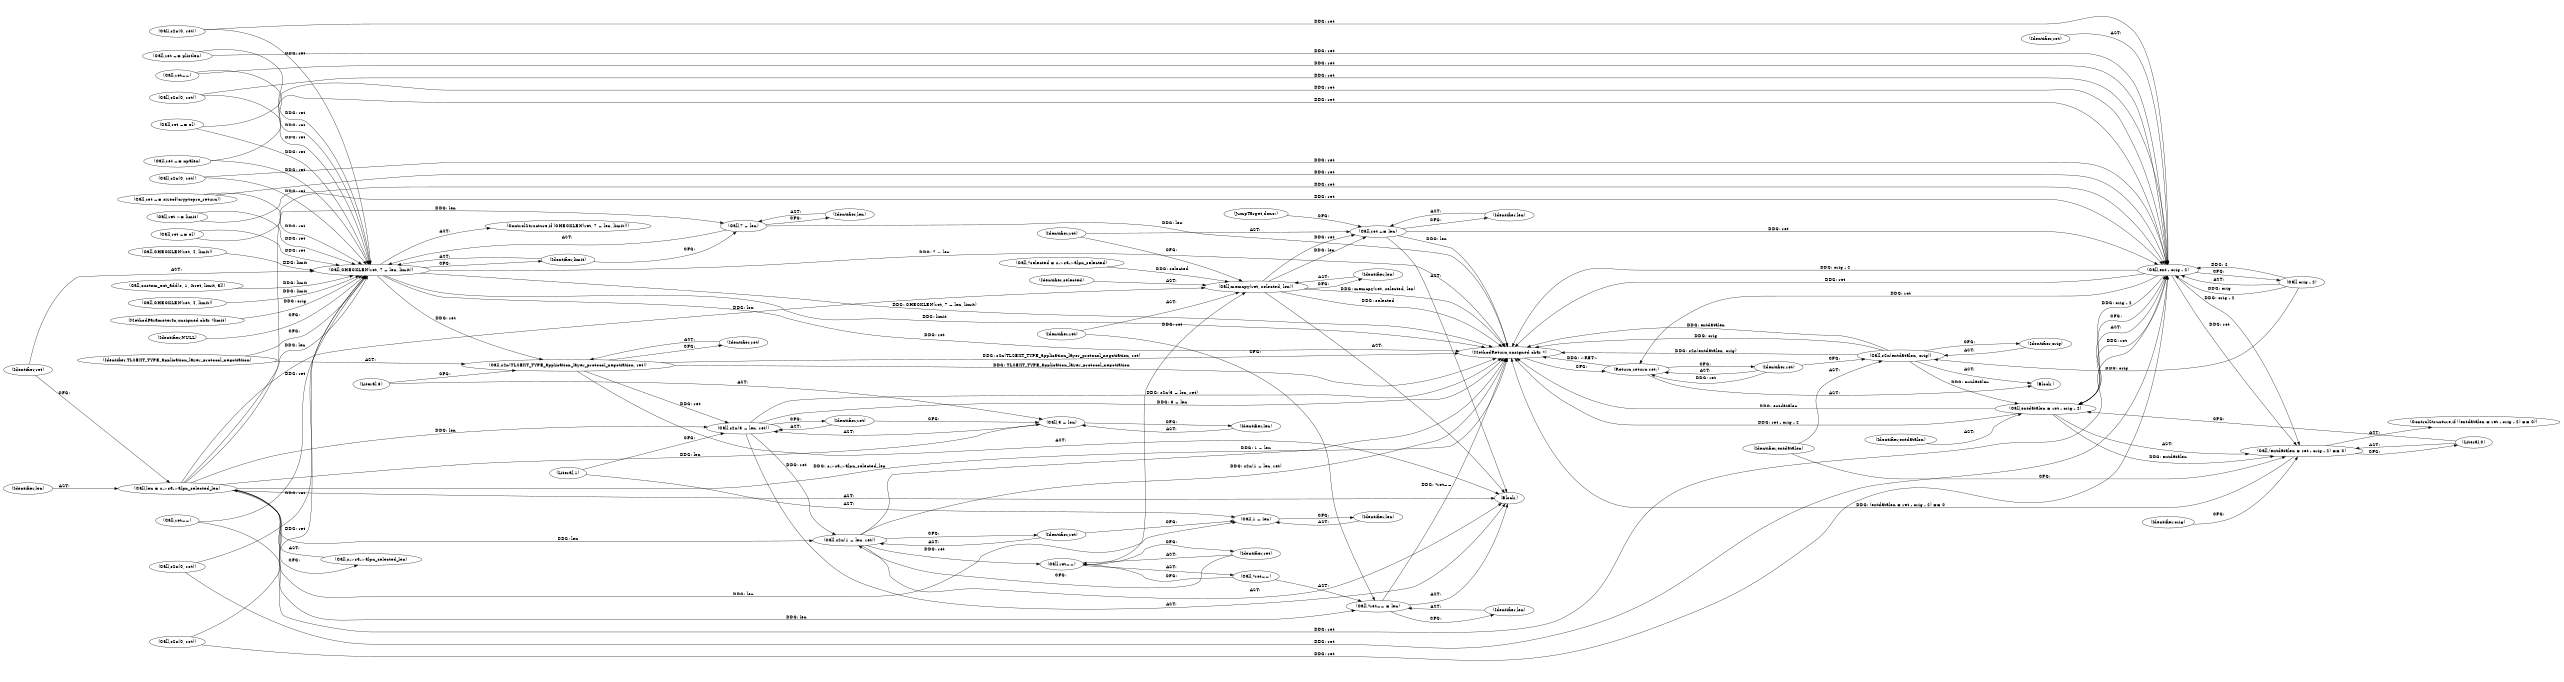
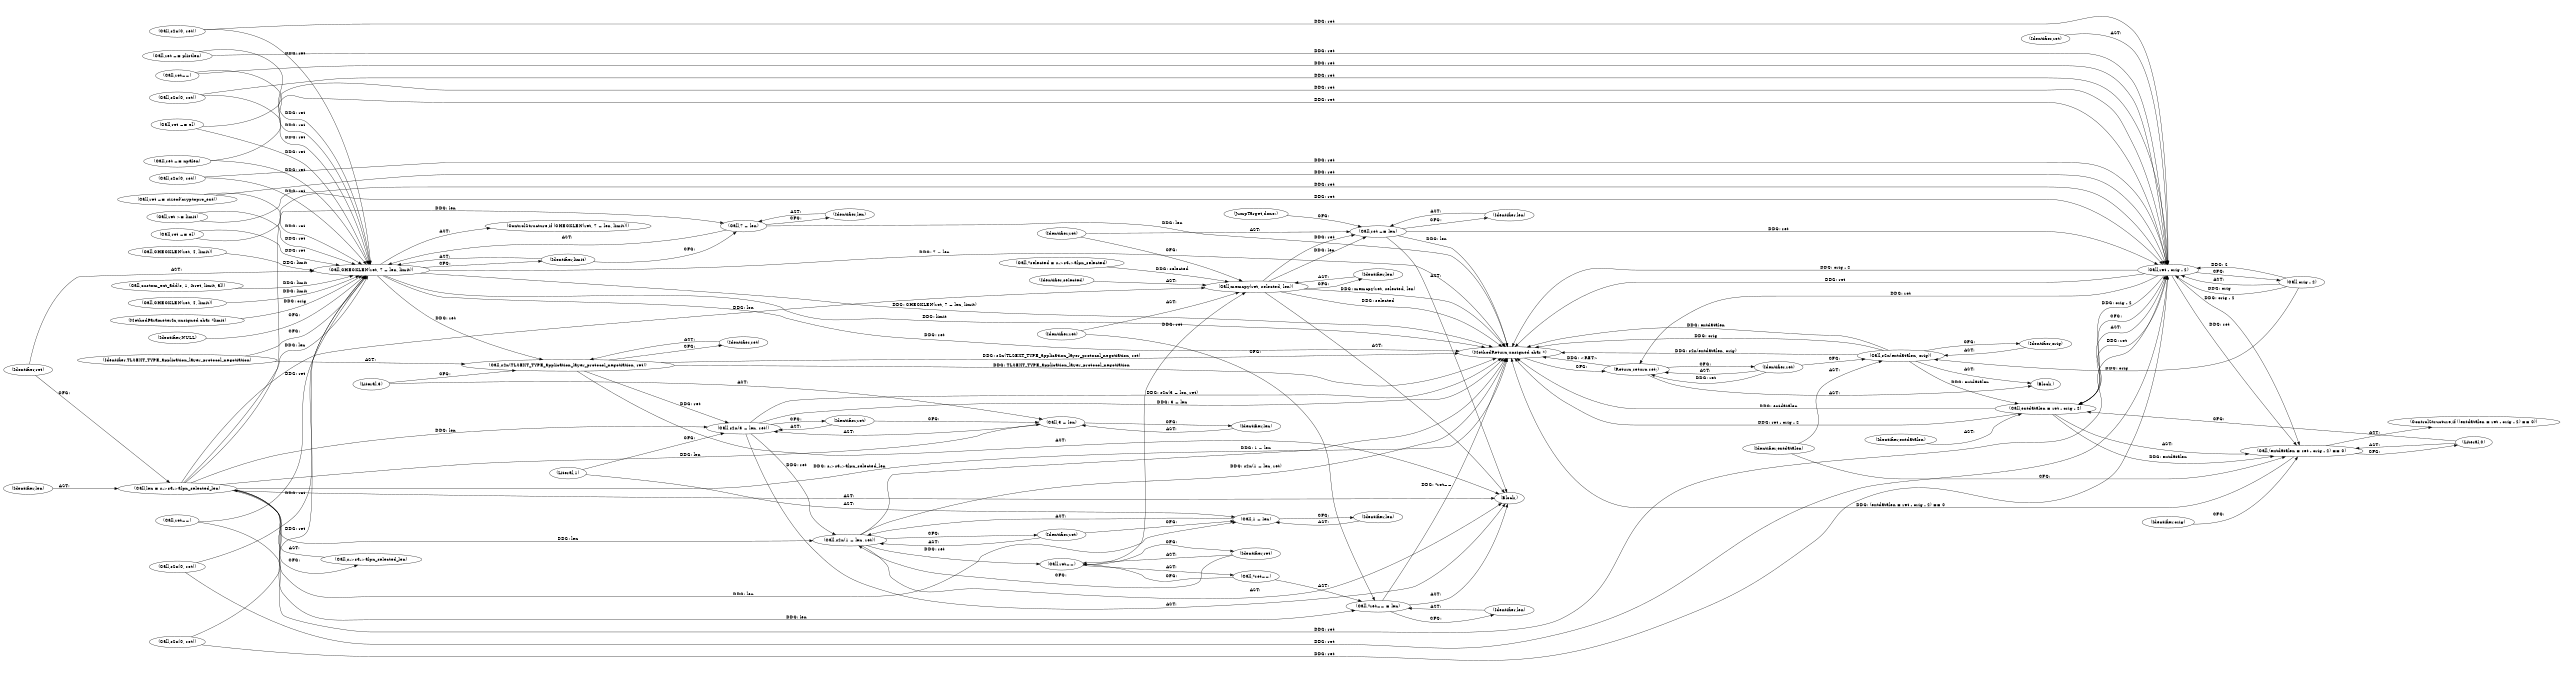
  digraph {
    rankdir=LR
    n1 [label="(Call,len = s->s3->alpn_selected_len)"]
    n2 [label="(Call,CHECKLEN(ret, 7 + len, limit))"]
    n3 [label="(Call,s2n(3 + len, ret))"]
    n4 [label="(Call,s2n(1 + len, ret))"]
    n5 [label="(Call,memcpy(ret, selected, len))"]
    n6 [label="(Call,7 + len)"]
    n7 [label="(Call,3 + len)"]
    n8 [label="(Call,1 + len)"]
    n9 [label="(Call,*ret++ = len)"]
    n10 [label="(Block,)"]
    n11 [label="(Call,s->s3->alpn_selected_len)"]
    n12 [label="(MethodReturn,unsigned char *)"]
    n13 [label="(Call,s2n(TLSEXT_TYPE_application_layer_protocol_negotiation, ret))"]
    n14 [label="(Identifier,limit)"]
    n15 [label="(ControlStructure,if (CHECKLEN(ret, 7 + len, limit)))"]
    n16 [label="(Identifier,ret)"]
    n17 [label="(Call,ret++)"]
    n18 [label="(Identifier,ret)"]
    n19 [label="(Call,ret += len)"]
    n20 [label="(Identifier,len)"]
    n21 [label="(Identifier,len)"]
    n22 [label="(Identifier,len)"]
    n23 [label="(Identifier,len)"]
    n24 [label="(Identifier,len)"]
    n25 [label="(Return,return ret;)"]
    n26 [label="(Identifier,ret)"]
    n27 [label="(Identifier,ret)"]
    n28 [label="(Call,*ret++)"]
-   n29 [label="(Call,ext - orig - 2)"]
+   n29 [label="(Call,ret - orig - 2)"]
    n30 [label="(Identifier,len)"]
    n31 [label="(Call,(extdatalen = ret - orig - 2) == 0)"]
    n32 [label="(Call,extdatalen = ret - orig - 2)"]
    n33 [label="(Call,orig - 2)"]
    n34 [label="(ControlStructure,if ((extdatalen = ret - orig - 2) == 0))"]
    n35 [label="(Literal,0)"]
    n36 [label="(Block,)"]
    n37 [label="(Identifier,ret)"]
    n38 [label="(Call,s2n(extdatalen, orig))"]
    n39 [label="(Identifier,orig)"]
    n40 [label="(Call,s2n(0, ret))"]
    n41 [label="(Literal,1)"]
    n42 [label="(Identifier,extdatalen)"]
    n43 [label="(Call,ret += npalen)"]
-   n44 [label="(Call,ret += sizeof(cryptopro_return))"]
+   n44 [label="(Call,ret += sizeof(cryptopro_ext))"]
    n45 [label="(MethodParameterIn,unsigned char *limit)"]
    n46 [label="(Call,ret >= limit)"]
    n47 [label="(Identifier,extdatalen)"]
    n48 [label="(Call,ret += el)"]
    n49 [label="(Literal,3)"]
    n50 [label="(Call,ret++)"]
    n51 [label="(Identifier,NULL)"]
    n52 [label="(Identifier,ret)"]
    n53 [label="(Call,s2n(0, ret))"]
    n54 [label="(JumpTarget,done:)"]
    n55 [label="(Call,s2n(0, ret))"]
    n56 [label="(Call,*selected = s->s3->alpn_selected)"]
    n57 [label="(Call,s2n(0, ret))"]
    n58 [label="(Identifier,len)"]
    n59 [label="(Identifier,selected)"]
    n60 [label="(Call,ret += plistlen)"]
    n61 [label="(Identifier,orig)"]
    n62 [label="(Identifier,ret)"]
    n63 [label="(Call,custom_ext_add(s, 1, &ret, limit, al))"]
    n64 [label="(Call,CHECKLEN(ret, 4, limit))"]
    n65 [label="(Call,ret += el)"]
    n66 [label="(Identifier,ret)"]
    n67 [label="(Identifier,TLSEXT_TYPE_application_layer_protocol_negotiation)"]
    n68 [label="(Call,CHECKLEN(ret, 4, limit))"]
    n69 [label="(Call,ret++)"]
    n70 [label="(Identifier,ret)"]
    n71 [label="(Call,s2n(0, ret))"]
    n1 -> n2 [label="DDG: len"]
    n1 -> n3 [label="DDG: len"]
    n1 -> n4 [label="DDG: len"]
    n1 -> n5 [label="DDG: len"]
    n1 -> n6 [label="DDG: len"]
    n1 -> n7 [label="DDG: len"]
    n1 -> n8 [label="DDG: len"]
    n1 -> n9 [label="DDG: len"]
    n1 -> n10 [label="AST: "]
    n1 -> n11 [label="CFG: "]
    n1 -> n12 [label="DDG: s->s3->alpn_selected_len"]
    n2 -> n12 [label="DDG: limit"]
    n2 -> n12 [label="DDG: ret"]
    n2 -> n12 [label="DDG: 7 + len"]
    n2 -> n12 [label="DDG: CHECKLEN(ret, 7 + len, limit)"]
    n2 -> n13 [label="DDG: ret"]
    n2 -> n14 [label="CFG: "]
    n2 -> n15 [label="AST: "]
    n3 -> n4 [label="DDG: ret"]
    n3 -> n10 [label="AST: "]
    n3 -> n12 [label="DDG: s2n(3 + len, ret)"]
    n3 -> n12 [label="DDG: 3 + len"]
    n3 -> n16 [label="CFG: "]
    n4 -> n10 [label="AST: "]
    n4 -> n12 [label="DDG: 1 + len"]
    n4 -> n12 [label="DDG: s2n(1 + len, ret)"]
    n4 -> n17 [label="DDG: ret"]
    n4 -> n18 [label="CFG: "]
    n5 -> n10 [label="AST: "]
    n5 -> n12 [label="DDG: memcpy(ret, selected, len)"]
    n5 -> n12 [label="DDG: selected"]
    n5 -> n19 [label="DDG: len"]
    n5 -> n19 [label="DDG: ret"]
    n5 -> n20 [label="CFG: "]
    n6 -> n2 [label="AST: "]
    n6 -> n12 [label="DDG: len"]
    n6 -> n21 [label="CFG: "]
    n7 -> n3 [label="AST: "]
    n7 -> n22 [label="CFG: "]
+   n8 -> n4 [label="AST: "]
    n8 -> n23 [label="CFG: "]
    n9 -> n10 [label="AST: "]
    n9 -> n12 [label="DDG: *ret++"]
    n9 -> n24 [label="CFG: "]
    n11 -> n1 [label="AST: "]
    n12 -> n25 [label="CFG: "]
    n13 -> n3 [label="DDG: ret"]
    n13 -> n10 [label="AST: "]
    n13 -> n12 [label="DDG: s2n(TLSEXT_TYPE_application_layer_protocol_negotiation, ret)"]
    n13 -> n12 [label="DDG: TLSEXT_TYPE_application_layer_protocol_negotiation"]
    n13 -> n26 [label="CFG: "]
    n14 -> n2 [label="AST: "]
    n14 -> n6 [label="CFG: "]
    n16 -> n3 [label="AST: "]
    n16 -> n7 [label="CFG: "]
    n17 -> n5 [label="DDG: ret"]
    n17 -> n27 [label="CFG: "]
    n17 -> n28 [label="AST: "]
    n18 -> n4 [label="AST: "]
    n18 -> n8 [label="CFG: "]
    n19 -> n10 [label="AST: "]
    n19 -> n12 [label="DDG: len"]
    n19 -> n29 [label="DDG: ret"]
    n19 -> n30 [label="CFG: "]
    n20 -> n5 [label="AST: "]
    n21 -> n6 [label="AST: "]
    n22 -> n7 [label="AST: "]
    n23 -> n8 [label="AST: "]
    n24 -> n9 [label="AST: "]
    n25 -> n12 [label="DDG: <RET>"]
    n25 -> n36 [label="AST: "]
    n25 -> n37 [label="CFG: "]
    n26 -> n13 [label="AST: "]
    n27 -> n4 [label="CFG: "]
    n27 -> n17 [label="AST: "]
    n28 -> n9 [label="AST: "]
    n28 -> n17 [label="CFG: "]
    n29 -> n12 [label="DDG: orig - 2"]
    n29 -> n12 [label="DDG: ret"]
    n29 -> n25 [label="DDG: ret"]
    n29 -> n31 [label="DDG: ret"]
    n29 -> n31 [label="DDG: orig - 2"]
    n29 -> n32 [label="AST: "]
    n29 -> n32 [label="DDG: ret"]
    n29 -> n32 [label="DDG: orig - 2"]
    n29 -> n33 [label="CFG: "]
    n30 -> n19 [label="AST: "]
    n31 -> n12 [label="DDG: (extdatalen = ret - orig - 2) == 0"]
    n31 -> n34 [label="AST: "]
    n31 -> n35 [label="CFG: "]
    n32 -> n12 [label="DDG: extdatalen"]
    n32 -> n12 [label="DDG: ret - orig - 2"]
    n32 -> n29 [label="CFG: "]
    n32 -> n31 [label="AST: "]
    n32 -> n31 [label="DDG: extdatalen"]
    n33 -> n29 [label="AST: "]
    n33 -> n29 [label="DDG: orig"]
    n33 -> n29 [label="DDG: 2"]
    n33 -> n38 [label="DDG: orig"]
    n35 -> n31 [label="AST: "]
    n35 -> n32 [label="CFG: "]
    n37 -> n25 [label="AST: "]
    n37 -> n25 [label="DDG: ret"]
    n37 -> n38 [label="CFG: "]
    n38 -> n12 [label="DDG: orig"]
    n38 -> n12 [label="DDG: s2n(extdatalen, orig)"]
    n38 -> n12 [label="DDG: extdatalen"]
    n38 -> n32 [label="DDG: extdatalen"]
    n38 -> n36 [label="AST: "]
    n38 -> n39 [label="CFG: "]
    n39 -> n38 [label="AST: "]
    n40 -> n2 [label="DDG: ret"]
    n40 -> n29 [label="DDG: ret"]
    n41 -> n3 [label="CFG: "]
    n41 -> n8 [label="AST: "]
    n42 -> n32 [label="AST: "]
    n43 -> n2 [label="DDG: ret"]
    n43 -> n29 [label="DDG: ret"]
    n44 -> n2 [label="DDG: ret"]
    n44 -> n29 [label="DDG: ret"]
    n45 -> n2 [label="DDG: orig"]
    n46 -> n2 [label="DDG: ret"]
    n46 -> n29 [label="DDG: ret"]
    n47 -> n31 [label="CFG: "]
    n47 -> n38 [label="AST: "]
    n48 -> n2 [label="DDG: ret"]
    n48 -> n29 [label="DDG: ret"]
    n49 -> n7 [label="AST: "]
    n49 -> n13 [label="CFG: "]
    n50 -> n2 [label="DDG: ret"]
    n50 -> n29 [label="DDG: ret"]
    n51 -> n2 [label="CFG: "]
    n52 -> n5 [label="AST: "]
    n52 -> n9 [label="CFG: "]
    n53 -> n2 [label="DDG: ret"]
    n53 -> n29 [label="DDG: ret"]
    n54 -> n19 [label="CFG: "]
    n55 -> n2 [label="DDG: ret"]
    n55 -> n29 [label="DDG: ret"]
    n56 -> n5 [label="DDG: selected"]
    n57 -> n2 [label="DDG: ret"]
    n57 -> n29 [label="DDG: ret"]
    n58 -> n1 [label="AST: "]
    n59 -> n5 [label="AST: "]
    n60 -> n2 [label="DDG: ret"]
    n60 -> n29 [label="DDG: ret"]
    n61 -> n31 [label="CFG: "]
    n62 -> n5 [label="CFG: "]
    n62 -> n19 [label="AST: "]
    n63 -> n2 [label="DDG: limit"]
    n64 -> n2 [label="DDG: limit"]
    n65 -> n2 [label="DDG: ret"]
    n65 -> n29 [label="DDG: ret"]
    n66 -> n29 [label="AST: "]
    n67 -> n2 [label="CFG: "]
    n67 -> n13 [label="AST: "]
    n68 -> n2 [label="DDG: limit"]
    n69 -> n2 [label="DDG: ret"]
    n69 -> n29 [label="DDG: ret"]
    n70 -> n1 [label="CFG: "]
    n70 -> n2 [label="AST: "]
    n71 -> n2 [label="DDG: ret"]
    n71 -> n29 [label="DDG: ret"]
  }
